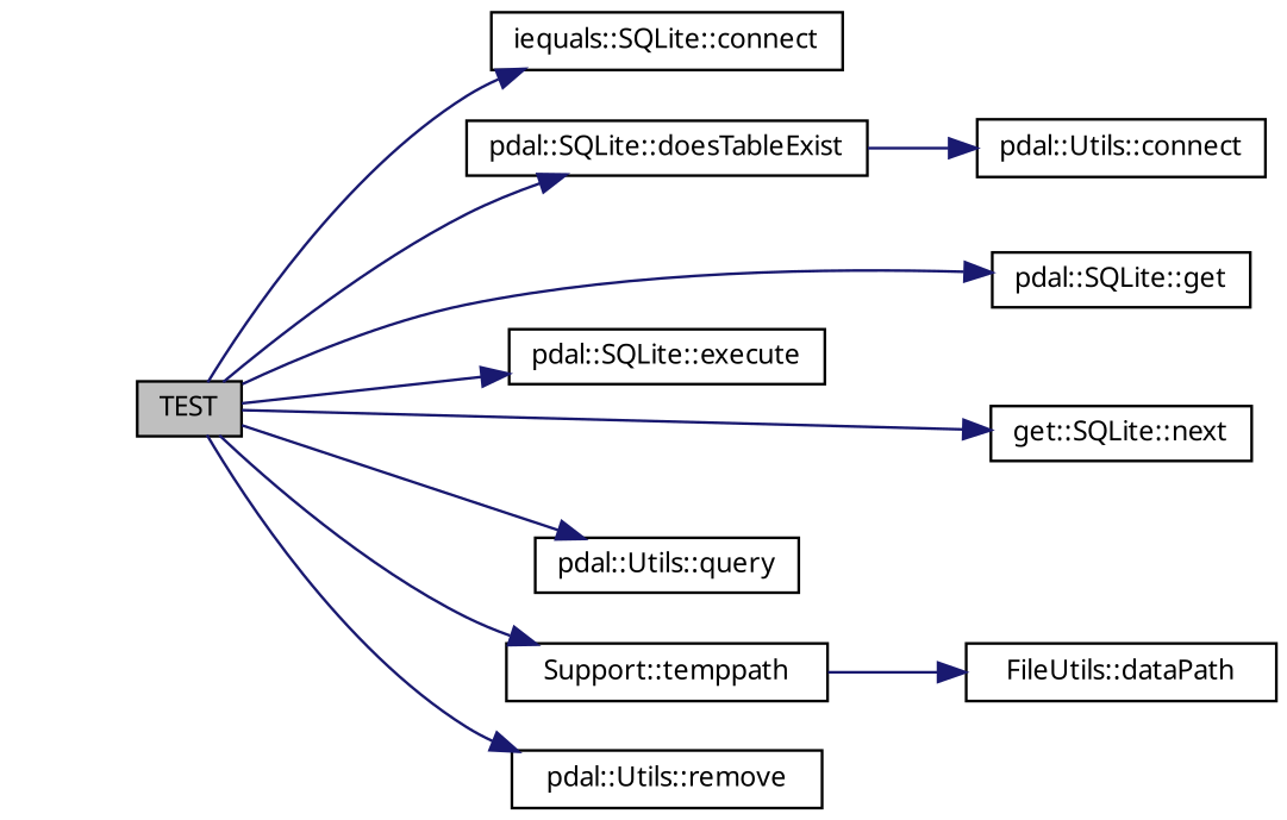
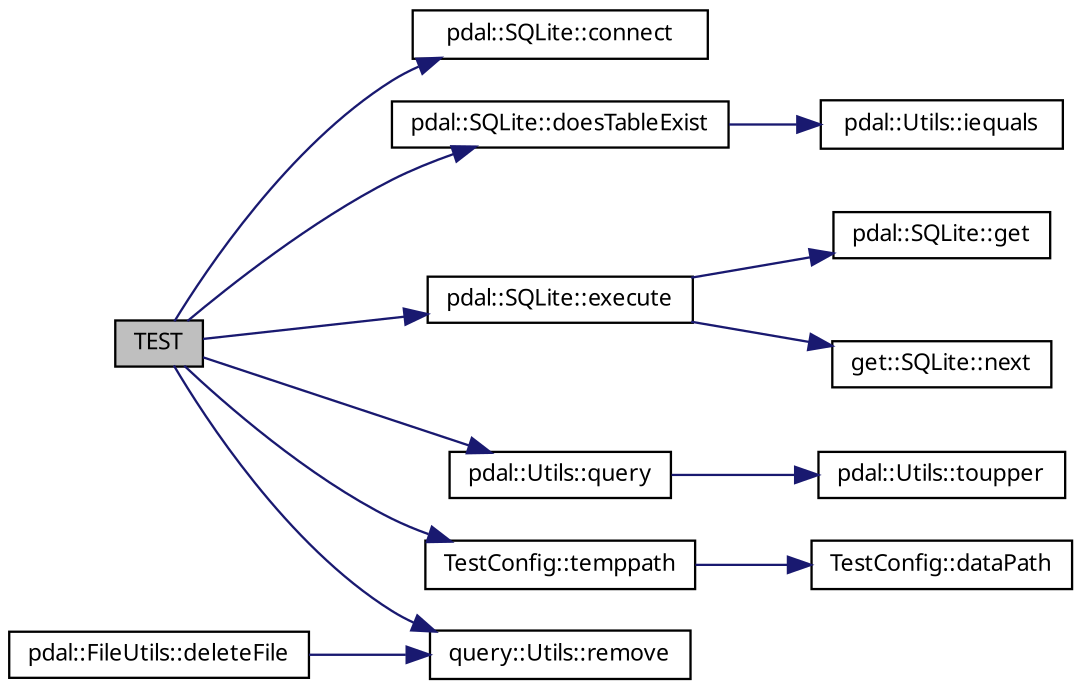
  digraph {
    fontname="Noto Sans"
    rankdir=LR
    node [color=black fillcolor=white fontname="Noto Sans" fontsize=10 shape=record style=filled]
    edge [color=midnightblue fontname="Noto Sans" fontsize=10 labelfontname=Helvetica labelfontsize=10 style=solid]
    n1 [fillcolor=grey75 fontcolor=black height=0.2 label=TEST width=0.4]
-   n2 [height=0.2 label="iequals::SQLite::connect" width=0.4]
+   n2 [height=0.2 label="pdal::SQLite::connect" width=0.4]
    n3 [height=0.2 label="pdal::SQLite::doesTableExist" width=0.4]
    n4 [height=0.2 label="pdal::SQLite::execute" width=0.4]
    n5 [height=0.2 label="pdal::SQLite::get" width=0.4]
    n6 [height=0.2 label="get::SQLite::next" width=0.4]
    n7 [height=0.2 label="pdal::Utils::query" width=0.4]
-   n8 [height=0.2 label="Support::temppath" width=0.4]
-   n9 [height=0.2 label="pdal::Utils::remove" width=0.4]
-   n11 [height=0.2 label="pdal::Utils::connect" width=0.4]
-   n13 [height=0.2 label="FileUtils::dataPath" width=0.4]
+   n8 [height=0.2 label="TestConfig::temppath" width=0.4]
+   n9 [height=0.2 label="query::Utils::remove" width=0.4]
+   n10 [height=0.2 label="pdal::FileUtils::deleteFile" width=0.4]
+   n11 [height=0.2 label="pdal::Utils::iequals" width=0.4]
+   n12 [height=0.2 label="pdal::Utils::toupper" width=0.4]
+   n13 [height=0.2 label="TestConfig::dataPath" width=0.4]
    n1 -> n2
    n1 -> n3
    n1 -> n4
-   n1 -> n5
-   n1 -> n6
+   n4 -> n5
+   n4 -> n6
    n1 -> n7
    n1 -> n8
    n1 -> n9
    n3 -> n11
+   n7 -> n12
    n8 -> n13
+   n10 -> n9
  }
